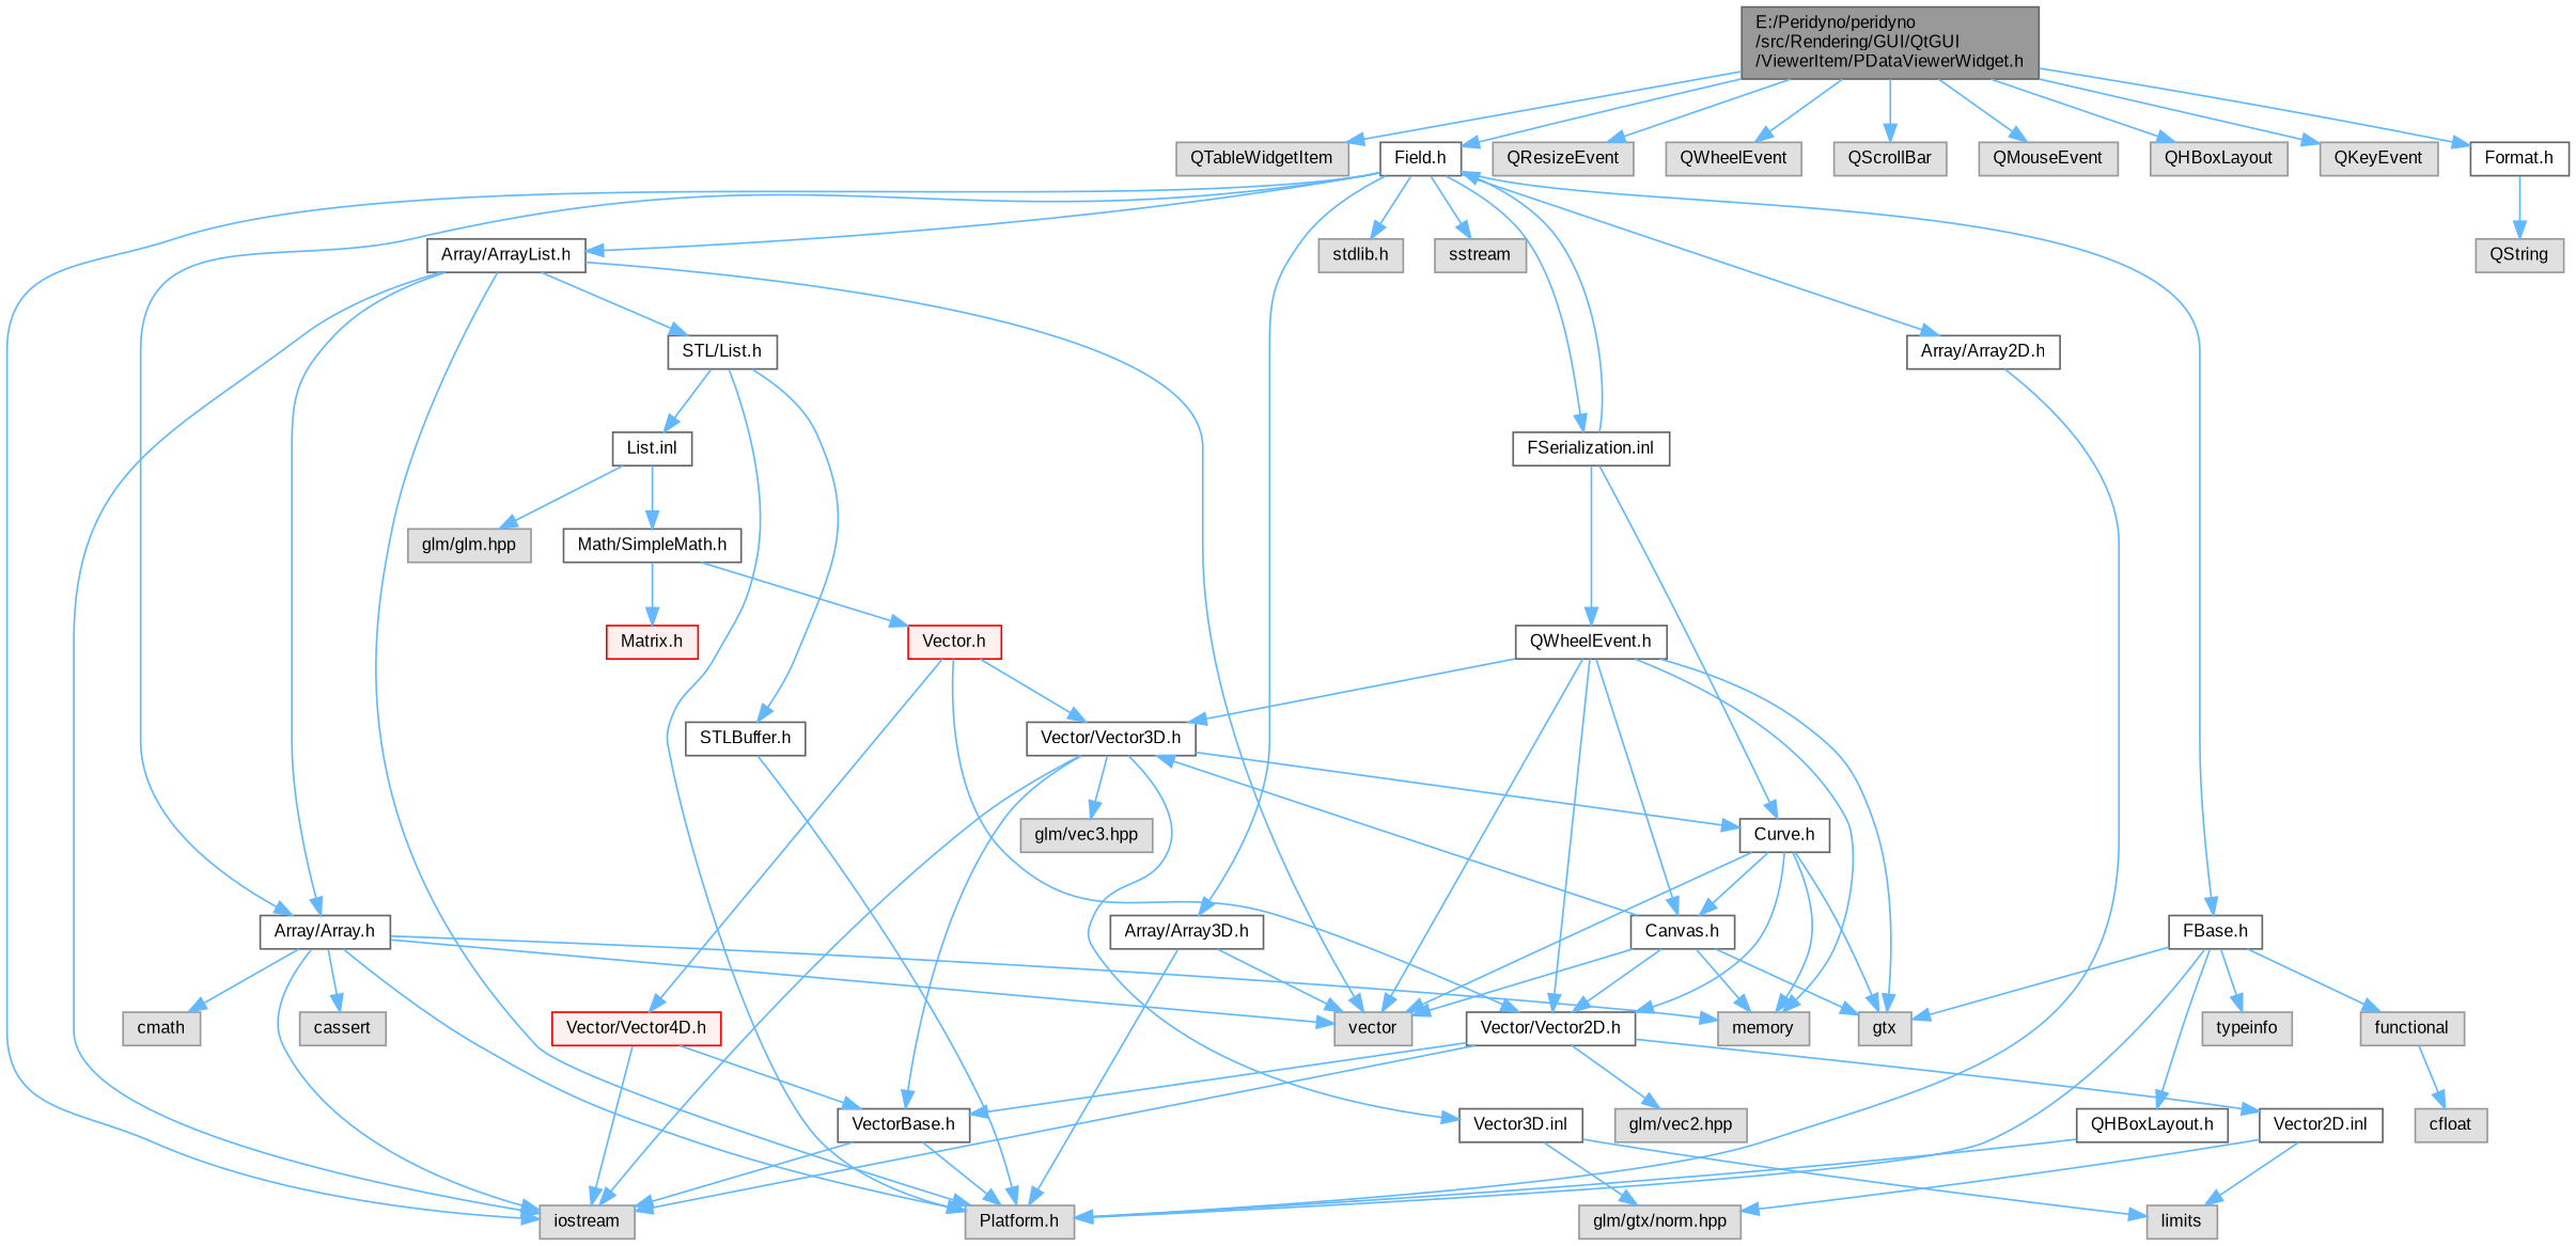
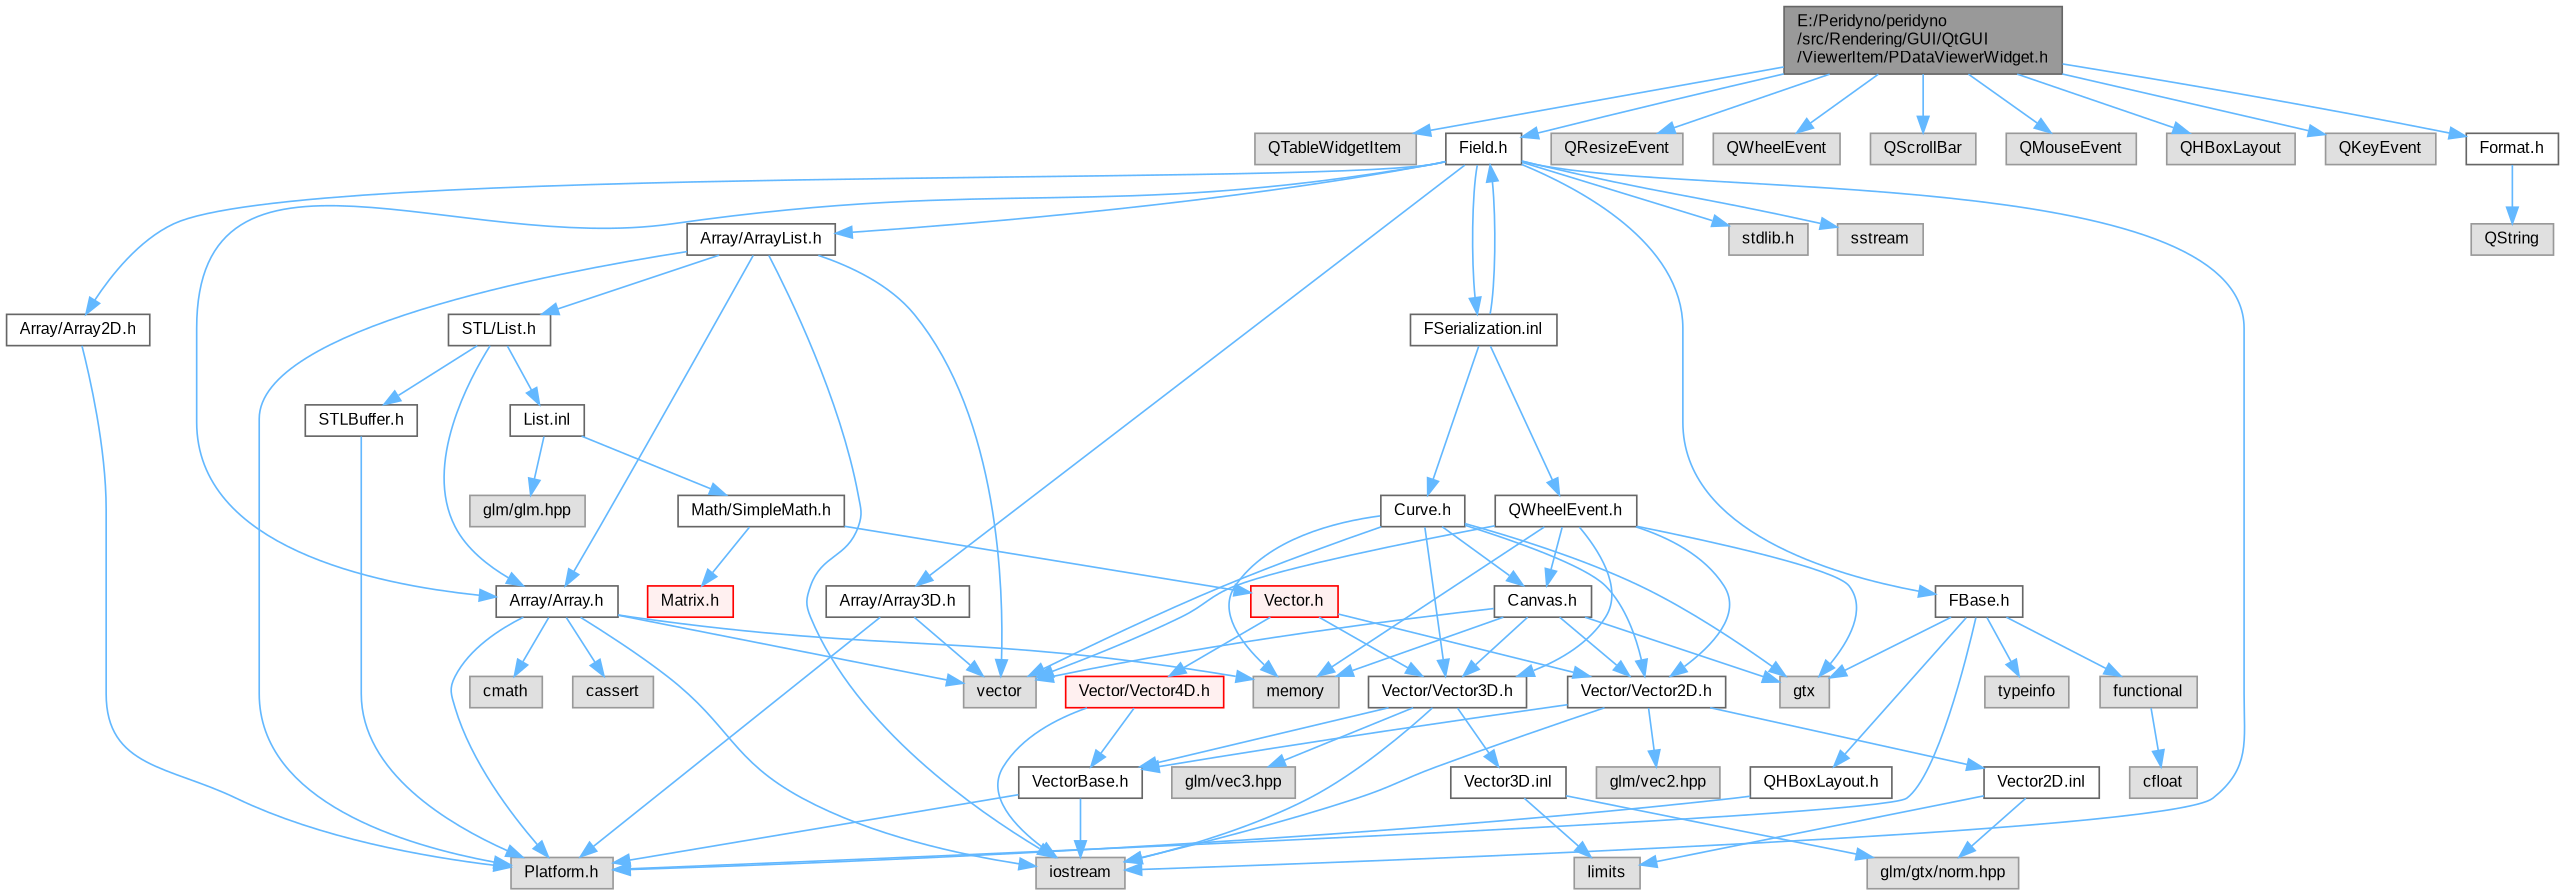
  digraph {
    fontname="Liberation Sans"
    node [color=grey60 fillcolor="#E0E0E0" fontname="Liberation Sans" fontsize=10 shape=box style=filled]
    edge [color=steelblue1 fontname="Liberation Sans" fontsize=10 labelfontname=Helvetica labelfontsize=10 style=solid]
    n1 [color=gray40 fillcolor=grey60 fontcolor=black height=0.2 label="E:/Peridyno/peridyno\l/src/Rendering/GUI/QtGUI\l/ViewerItem/PDataViewerWidget.h" width=0.4]
    n2 [height=0.2 label=QTableWidgetItem width=0.4]
    n3 [color=grey40 fillcolor=white height=0.2 label="Field.h" width=0.4]
    n4 [height=0.2 label=QResizeEvent width=0.4]
    n5 [height=0.2 label=QWheelEvent width=0.4]
    n6 [height=0.2 label=QScrollBar width=0.4]
    n7 [height=0.2 label=QMouseEvent width=0.4]
    n8 [height=0.2 label=QHBoxLayout width=0.4]
    n9 [height=0.2 label=QKeyEvent width=0.4]
    n10 [color=grey40 fillcolor=white height=0.2 label="Format.h" width=0.4]
    n11 [height=0.2 label=iostream width=0.4]
    n12 [height=0.2 label="stdlib.h" width=0.4]
    n13 [height=0.2 label=sstream width=0.4]
    n14 [color=grey40 fillcolor=white height=0.2 label="FBase.h" width=0.4]
    n15 [color=grey40 fillcolor=white height=0.2 label="Array/Array.h" width=0.4]
    n16 [color=grey40 fillcolor=white height=0.2 label="Array/Array2D.h" width=0.4]
    n17 [color=grey40 fillcolor=white height=0.2 label="Array/Array3D.h" width=0.4]
    n18 [color=grey40 fillcolor=white height=0.2 label="Array/ArrayList.h" width=0.4]
    n19 [color=grey40 fillcolor=white height=0.2 label="FSerialization.inl" width=0.4]
    n20 [height=0.2 label=QString width=0.4]
    n21 [height=0.2 label="Platform.h" width=0.4]
    n22 [color=grey40 fillcolor=white height=0.2 label="QHBoxLayout.h" width=0.4]
    n23 [height=0.2 label=typeinfo width=0.4]
    n24 [height=0.2 label=gtx width=0.4]
    n25 [height=0.2 label=functional width=0.4]
    n26 [height=0.2 label=cassert width=0.4]
    n27 [height=0.2 label=vector width=0.4]
    n28 [height=0.2 label=memory width=0.4]
    n29 [height=0.2 label=cmath width=0.4]
    n30 [color=grey40 fillcolor=white height=0.2 label="STL/List.h" width=0.4]
    n31 [color=grey40 fillcolor=white height=0.2 label="QWheelEvent.h" width=0.4]
    n32 [color=grey40 fillcolor=white height=0.2 label="Curve.h" width=0.4]
    n33 [height=0.2 label=cfloat width=0.4]
    n34 [color=grey40 fillcolor=white height=0.2 label="STLBuffer.h" width=0.4]
    n35 [color=grey40 fillcolor=white height=0.2 label="List.inl" width=0.4]
    n36 [color=grey40 fillcolor=white height=0.2 label="Math/SimpleMath.h" width=0.4]
    n37 [height=0.2 label="glm/glm.hpp" width=0.4]
    n38 [color=red fillcolor="#FFF0F0" height=0.2 label="Vector.h" width=0.4]
    n39 [color=red fillcolor="#FFF0F0" height=0.2 label="Matrix.h" width=0.4]
    n40 [color=grey40 fillcolor=white height=0.2 label="Vector/Vector2D.h" width=0.4]
    n41 [color=grey40 fillcolor=white height=0.2 label="Vector/Vector3D.h" width=0.4]
    n42 [color=red fillcolor="#FFF0F0" height=0.2 label="Vector/Vector4D.h" width=0.4]
    n43 [height=0.2 label="glm/vec2.hpp" width=0.4]
    n44 [color=grey40 fillcolor=white height=0.2 label="VectorBase.h" width=0.4]
    n45 [color=grey40 fillcolor=white height=0.2 label="Vector2D.inl" width=0.4]
    n46 [height=0.2 label="glm/vec3.hpp" width=0.4]
    n47 [color=grey40 fillcolor=white height=0.2 label="Vector3D.inl" width=0.4]
    n48 [height=0.2 label=limits width=0.4]
    n49 [height=0.2 label="glm/gtx/norm.hpp" width=0.4]
    n50 [color=grey40 fillcolor=white height=0.2 label="Canvas.h" width=0.4]
    n1 -> n2
    n1 -> n3
    n1 -> n4
    n1 -> n5
    n1 -> n6
    n1 -> n7
    n1 -> n8
    n1 -> n9
    n1 -> n10
    n3 -> n11
    n3 -> n12
    n3 -> n13
    n3 -> n14
    n3 -> n15
    n3 -> n16
    n3 -> n17
    n3 -> n18
    n3 -> n19
    n10 -> n20
    n14 -> n21
    n14 -> n22
    n14 -> n23
    n14 -> n24
    n14 -> n25
    n15 -> n11
    n15 -> n21
    n15 -> n26
    n15 -> n27
    n15 -> n28
    n15 -> n29
    n16 -> n21
    n17 -> n21
    n17 -> n27
    n18 -> n11
    n18 -> n15
    n18 -> n21
    n18 -> n27
    n18 -> n30
    n19 -> n3
    n19 -> n31
    n19 -> n32
    n22 -> n21
    n25 -> n33
-   n30 -> n21
+   n30 -> n15
    n30 -> n34
    n30 -> n35
    n31 -> n24
    n31 -> n27
    n31 -> n28
    n31 -> n40
    n31 -> n41
    n31 -> n50
    n32 -> n24
    n32 -> n27
    n32 -> n28
    n32 -> n40
-   n41 -> n32
+   n32 -> n41
    n32 -> n50
    n34 -> n21
    n35 -> n36
    n35 -> n37
    n36 -> n38
    n36 -> n39
    n38 -> n40
    n38 -> n41
    n38 -> n42
    n40 -> n11
    n40 -> n43
    n40 -> n44
    n40 -> n45
    n41 -> n11
    n41 -> n44
    n41 -> n46
    n41 -> n47
    n42 -> n11
    n42 -> n44
    n44 -> n11
    n44 -> n21
    n45 -> n48
    n45 -> n49
    n47 -> n48
    n47 -> n49
    n50 -> n24
    n50 -> n27
    n50 -> n28
    n50 -> n40
    n50 -> n41
  }
